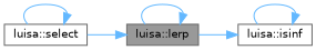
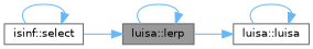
  digraph {
    rankdir=LR
    node [color=grey40 fillcolor=white fontname=Helvetica fontsize=10 shape=box style=filled]
    edge [color=steelblue1 fontname=Helvetica fontsize=10 labelfontname=Helvetica labelfontsize=10 style=solid]
    n1 [color=gray40 fillcolor=grey60 fontcolor=black height=0.2 label="luisa::lerp" width=0.4]
-   n2 [height=0.2 label="luisa::isinf" width=0.4]
-   n3 [height=0.2 label="luisa::select" width=0.4]
+   n2 [height=0.2 label="luisa::luisa" width=0.4]
+   n3 [height=0.2 label="isinf::select" width=0.4]
    n1 -> n1
    n1 -> n2
    n2 -> n2
    n3 -> n1
    n3 -> n3
  }
